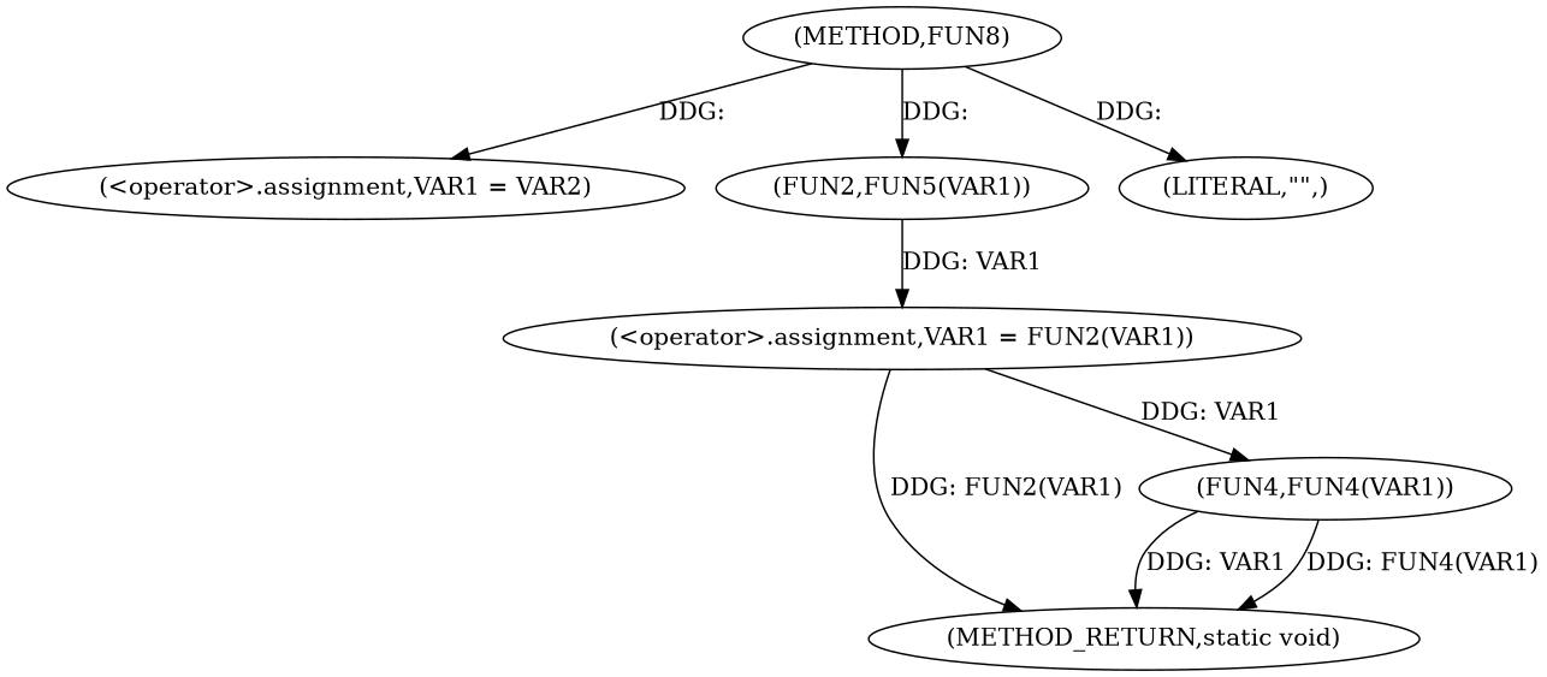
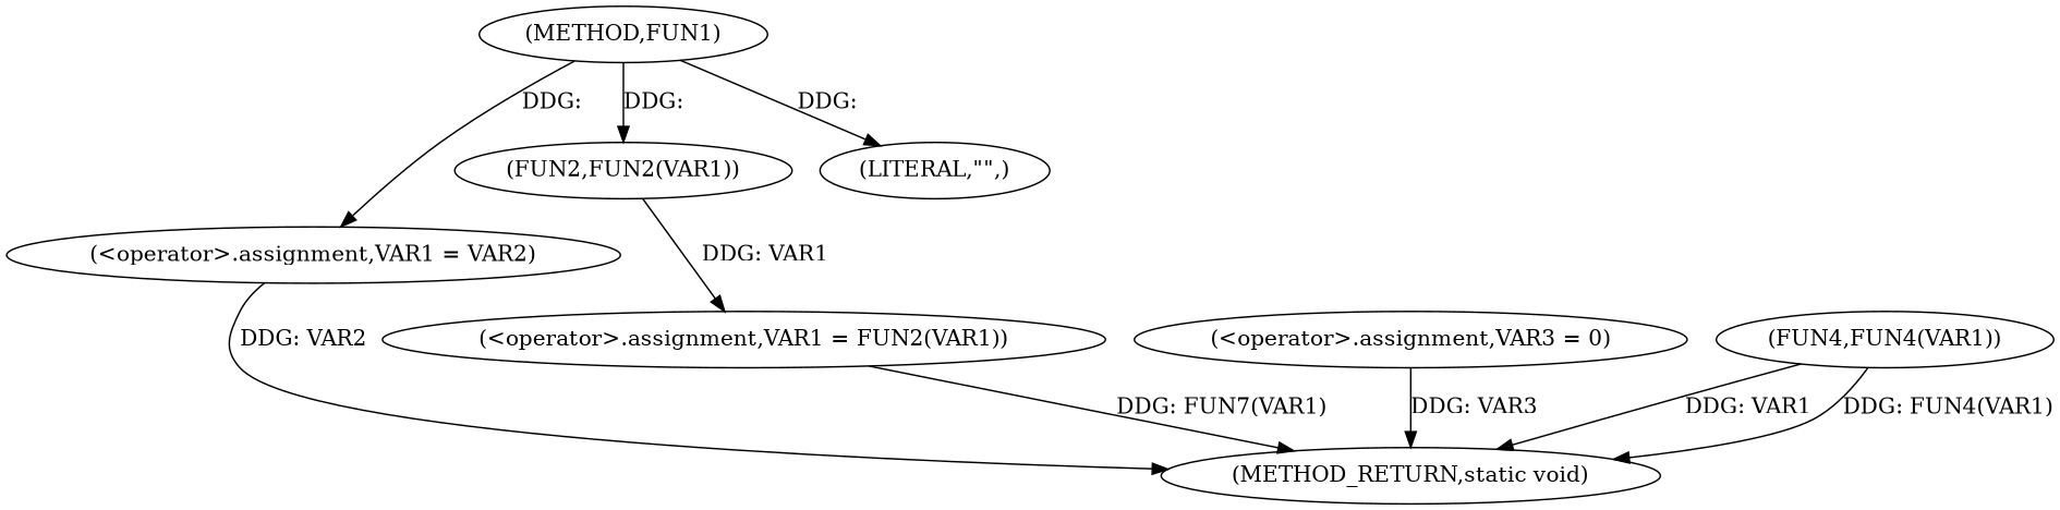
  digraph {
-   n1 [label="(METHOD,FUN8)"]
+   n1 [label="(METHOD,FUN1)"]
    n2 [label="(<operator>.assignment,VAR1 = VAR2)"]
-   n3 [label="(FUN2,FUN5(VAR1))"]
+   n3 [label="(FUN2,FUN2(VAR1))"]
    n4 [label="(LITERAL,\"\",)"]
    n5 [label="(METHOD_RETURN,static void)"]
+   n6 [label="(<operator>.assignment,VAR3 = 0)"]
    n7 [label="(<operator>.assignment,VAR1 = FUN2(VAR1))"]
    n8 [label="(FUN4,FUN4(VAR1))"]
    n1 -> n2 [label="DDG: "]
    n1 -> n3 [label="DDG: "]
    n1 -> n4 [label="DDG: "]
+   n2 -> n5 [label="DDG: VAR2"]
    n3 -> n7 [label="DDG: VAR1"]
-   n7 -> n5 [label="DDG: FUN2(VAR1)"]
-   n7 -> n8 [label="DDG: VAR1"]
+   n6 -> n5 [label="DDG: VAR3"]
+   n7 -> n5 [label="DDG: FUN7(VAR1)"]
    n8 -> n5 [label="DDG: VAR1"]
    n8 -> n5 [label="DDG: FUN4(VAR1)"]
  }
